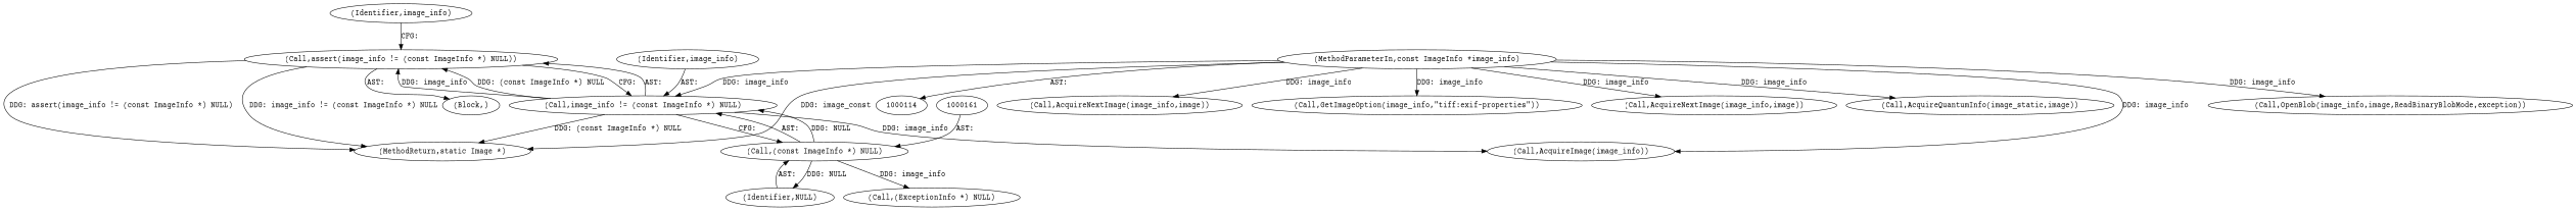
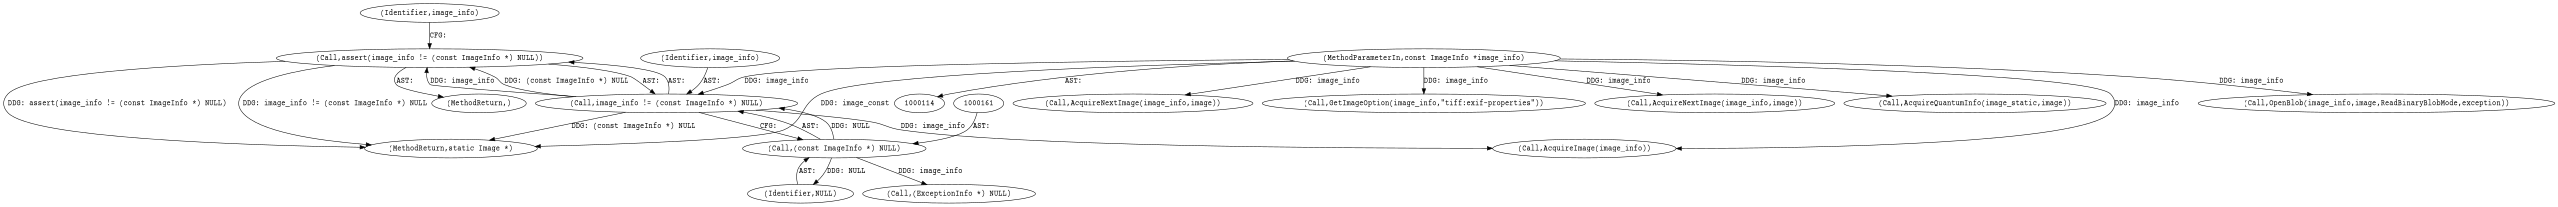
  digraph {
    fontname="Courier Prime"
    node [fontname="Courier Prime"]
    edge [fontname="Courier Prime"]
    n1 [label="(Call,assert(image_info != (const ImageInfo *) NULL))"]
    n2 [label="(Call,image_info != (const ImageInfo *) NULL)"]
    n3 [label="(MethodReturn,static Image *)"]
-   n4 [label="(Block,)"]
+   n4 [label="(MethodReturn,)"]
    n5 [label="(Call,(const ImageInfo *) NULL)"]
    n6 [label="(Call,AcquireImage(image_info))"]
    n7 [label="(Identifier,NULL)"]
    n8 [label="(Call,(ExceptionInfo *) NULL)"]
    n9 [label="(MethodParameterIn,const ImageInfo *image_info)"]
    n10 [label="(Call,AcquireNextImage(image_info,image))"]
    n11 [label="(Call,GetImageOption(image_info,\"tiff:exif-properties\"))"]
    n12 [label="(Call,AcquireNextImage(image_info,image))"]
    n13 [label="(Call,AcquireQuantumInfo(image_static,image))"]
    n14 [label="(Call,OpenBlob(image_info,image,ReadBinaryBlobMode,exception))"]
    1000114
    n16 [label="(Identifier,image_info)"]
    n17 [label="(Identifier,image_info)"]
    1000161
-   n1 -> n2 [label="CFG: "]
+   n1 -> n2 [label="AST: "]
    n1 -> n3 [label="DDG: assert(image_info != (const ImageInfo *) NULL)"]
    n1 -> n3 [label="DDG: image_info != (const ImageInfo *) NULL"]
    n1 -> n4 [label="AST: "]
    n2 -> n1 [label="AST: "]
    n2 -> n1 [label="DDG: image_info"]
    n2 -> n1 [label="DDG: (const ImageInfo *) NULL"]
    n2 -> n3 [label="DDG: (const ImageInfo *) NULL"]
    n2 -> n5 [label="CFG: "]
    n2 -> n6 [label="DDG: image_info"]
    n5 -> n2 [label="AST: "]
    n5 -> n2 [label="DDG: NULL"]
    n5 -> n7 [label="DDG: NULL"]
    n5 -> n8 [label="DDG: image_info"]
    n7 -> n5 [label="AST: "]
    n9 -> n2 [label="DDG: image_info"]
    n9 -> n3 [label="DDG: image_const"]
    n9 -> n6 [label="DDG: image_info"]
    n9 -> n10 [label="DDG: image_info"]
    n9 -> n11 [label="DDG: image_info"]
    n9 -> n12 [label="DDG: image_info"]
    n9 -> n13 [label="DDG: image_info"]
    n9 -> n14 [label="DDG: image_info"]
    n9 -> 1000114 [label="AST: "]
    n16 -> n1 [label="CFG: "]
    n17 -> n2 [label="AST: "]
    1000161 -> n5 [label="AST: "]
  }
